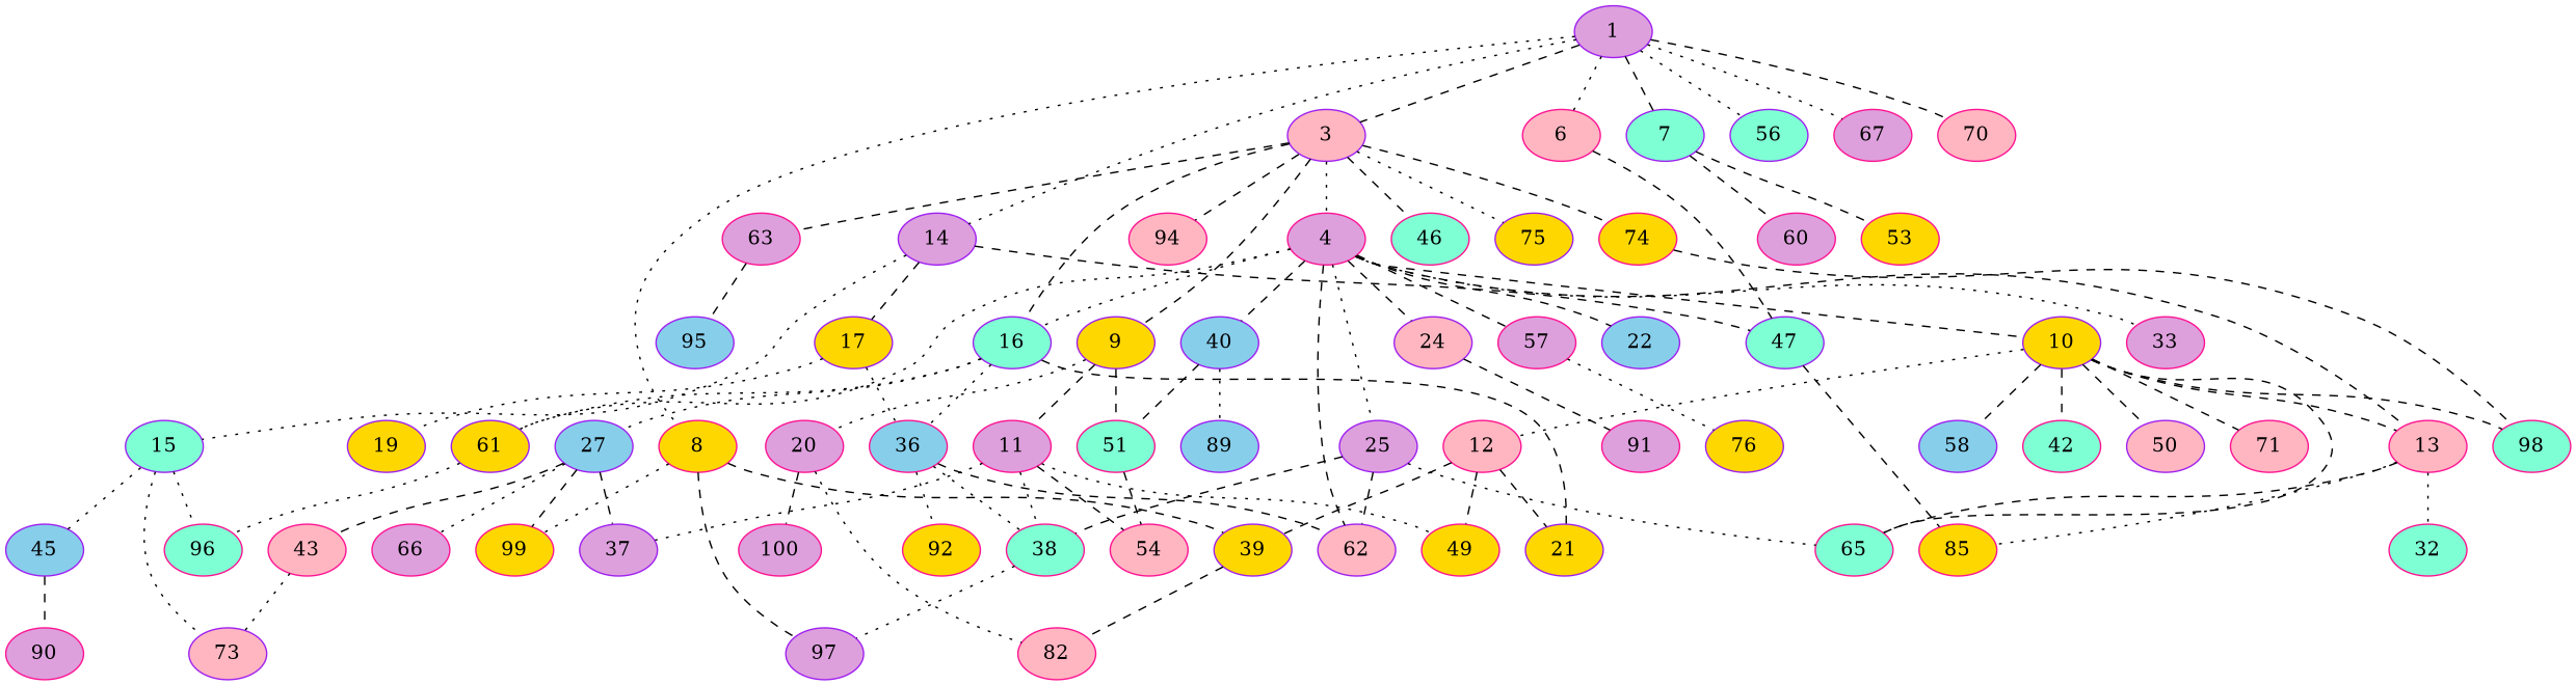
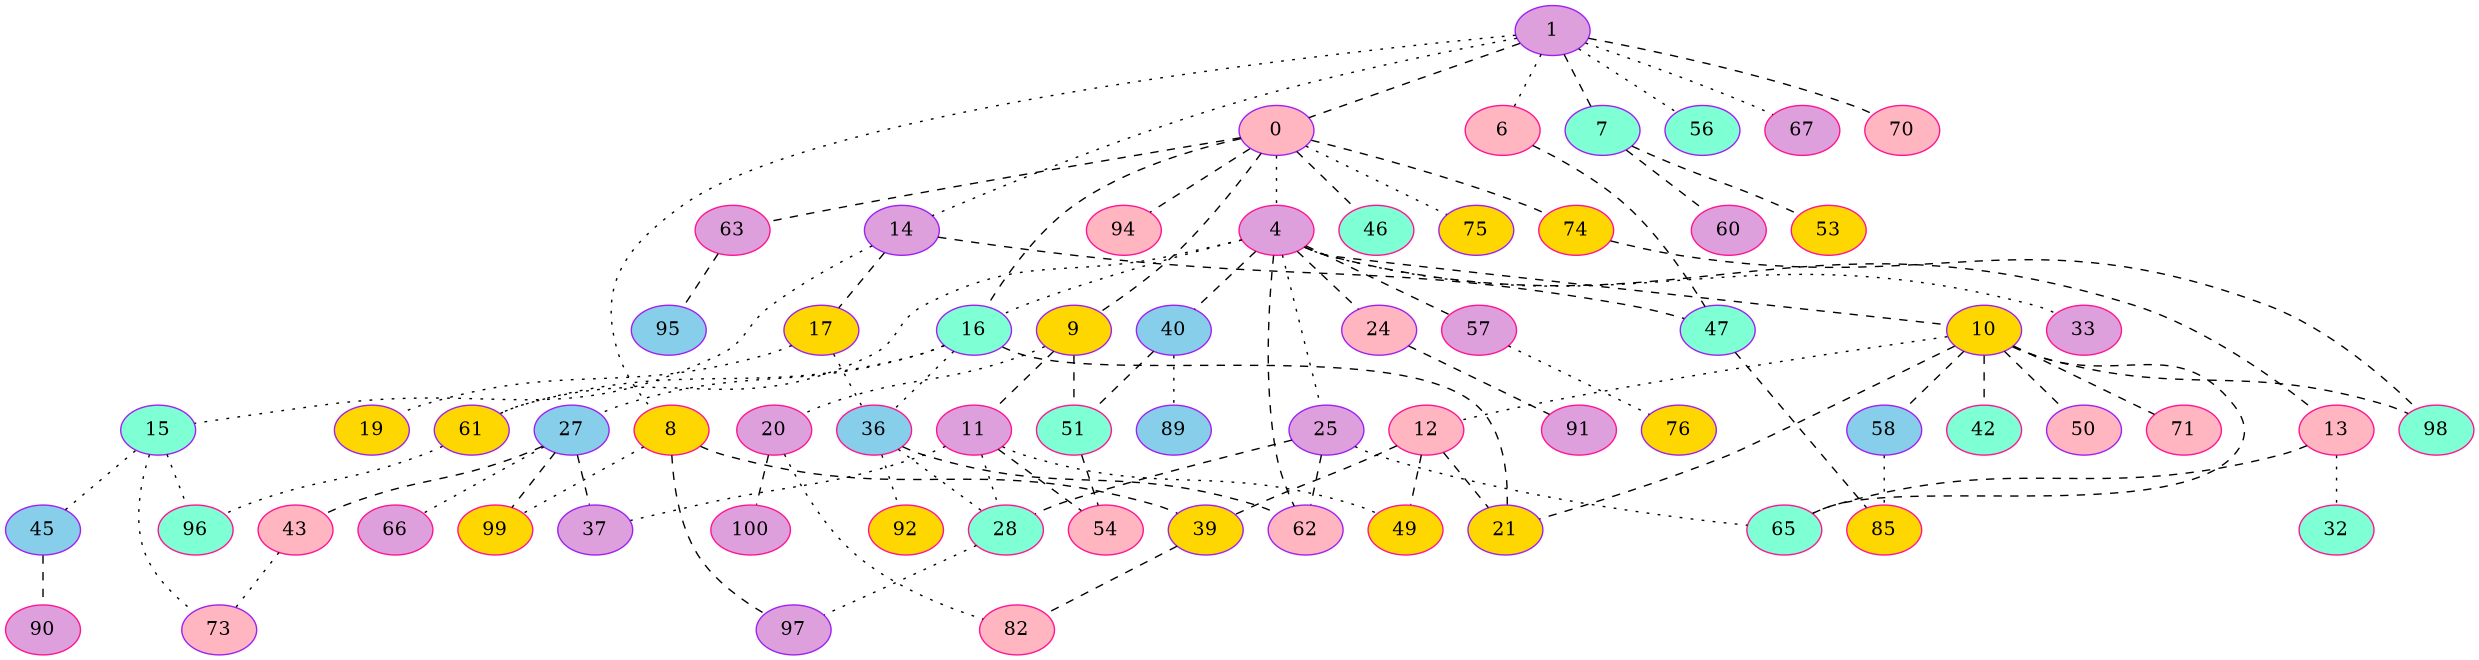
  graph {
    node [color=deeppink fillcolor=plum style=filled]
    edge [style=dashed]
    1 [color=purple super="+2"]
-   3 [color=purple fillcolor=lightpink super="+23"]
+   3 [color=purple fillcolor=lightpink super="+23" label=0]
    6 [fillcolor=lightpink]
    7 [color=purple fillcolor=aquamarine super="+28"]
    8 [fillcolor=gold super="+34"]
    14 [color=purple]
    56 [color=purple fillcolor=aquamarine]
    67 [super="+79"]
    70 [fillcolor=lightpink]
    4 [super="+5"]
    9 [color=purple fillcolor=gold]
    16 [color=purple fillcolor=aquamarine super="+81"]
    46 [fillcolor=aquamarine]
    63
    74 [fillcolor=gold]
    75 [color=purple fillcolor=gold]
    94 [fillcolor=lightpink]
    47 [color=purple fillcolor=aquamarine super="+72"]
    53 [fillcolor=gold]
    60
    39 [color=purple fillcolor=gold super="+64"]
    97 [color=purple]
    99 [fillcolor=gold]
    15 [color=purple fillcolor=aquamarine super="+84"]
    17 [color=purple fillcolor=gold super="+35"]
    10 [color=purple fillcolor=gold super="+30"]
    13 [fillcolor=lightpink]
-   22 [color=purple fillcolor=skyblue]
    24 [color=purple fillcolor=lightpink super="+68"]
    25 [color=purple super="+29"]
    33
    40 [color=purple fillcolor=skyblue super="+69"]
    57 [super="+78"]
    61 [color=purple fillcolor=gold super="+88"]
    62 [color=purple fillcolor=lightpink super="+77"]
    11 [super="+18"]
    20 [super="+80"]
    51 [fillcolor=aquamarine super="+52"]
    21 [color=purple fillcolor=gold super="+31"]
    27 [color=purple fillcolor=skyblue super="+59"]
    36 [fillcolor=skyblue super="+55"]
    95 [color=purple fillcolor=skyblue]
    98 [fillcolor=aquamarine]
    12 [fillcolor=lightpink super="+41"]
    42 [fillcolor=aquamarine]
    50 [color=purple fillcolor=lightpink]
    58 [color=purple fillcolor=skyblue]
    65 [fillcolor=aquamarine]
    71 [fillcolor=lightpink super="+86"]
    32 [fillcolor=aquamarine super="+48"]
    91
-   38 [fillcolor=aquamarine super="+44"]
+   38 [fillcolor=aquamarine super="+44" label=28]
    89 [color=purple fillcolor=skyblue]
    76 [color=purple fillcolor=gold]
    96 [fillcolor=aquamarine]
    85 [fillcolor=gold]
    82 [fillcolor=lightpink]
    37 [color=purple super="+87"]
    49 [fillcolor=gold super="+93"]
    54 [fillcolor=lightpink]
    100
    45 [color=purple fillcolor=skyblue super="+83"]
    73 [color=purple fillcolor=lightpink]
    19 [color=purple fillcolor=gold super="+26"]
    90
    43 [fillcolor=lightpink]
    66
    92 [fillcolor=gold]
    1 -- 3
    1 -- 6 [style=dotted]
    1 -- 7
    1 -- 8 [style=dotted]
    1 -- 14 [style=dotted]
    1 -- 56 [style=dotted]
    1 -- 67 [style=dotted]
    1 -- 70
    3 -- 4 [style=dotted]
    3 -- 9
    3 -- 16
    3 -- 46
    3 -- 63
    3 -- 74
    3 -- 75 [style=dotted]
    3 -- 94
    6 -- 47
    7 -- 53
    7 -- 60
    8 -- 39
    8 -- 97
    8 -- 99 [style=dotted]
    14 -- 47
    14 -- 15 [style=dotted]
    14 -- 17
    4 -- 16 [style=dotted]
    4 -- 10
    4 -- 13
-   4 -- 22
    4 -- 24
    4 -- 25 [style=dotted]
    4 -- 33 [style=dotted]
    4 -- 40
    4 -- 57
    4 -- 61 [style=dotted]
    4 -- 62
    9 -- 11
    9 -- 20 [style=dotted]
    9 -- 51
    16 -- 61 [style=dotted]
    16 -- 21
    16 -- 27 [style=dotted]
    16 -- 36 [style=dotted]
    63 -- 95
    74 -- 98
    47 -- 85 [weight=2]
    39 -- 82
    15 -- 96 [style=dotted]
    15 -- 45 [style=dotted]
    15 -- 73 [style=dotted]
    17 -- 36 [style=dotted]
    17 -- 19 [style=dotted]
-   10 -- 13
+   10 -- 21
    10 -- 98
    10 -- 12 [style=dotted]
    10 -- 42
    10 -- 50
    10 -- 58
    10 -- 65
    10 -- 71
    13 -- 65
    13 -- 32 [style=dotted]
    24 -- 91
    25 -- 62
    25 -- 65 [style=dotted]
    25 -- 38
    40 -- 51
    40 -- 89 [style=dotted]
    57 -- 76 [style=dotted]
    61 -- 96 [style=dotted]
    11 -- 38 [style=dotted]
    11 -- 37 [style=dotted]
    11 -- 49 [style=dotted]
    11 -- 54
    20 -- 82 [style=dotted]
    20 -- 100
    51 -- 54
    27 -- 99
    27 -- 37
    27 -- 43
    27 -- 66 [style=dotted]
    36 -- 62
    36 -- 38 [style=dotted]
    36 -- 92 [style=dotted]
    12 -- 39
    12 -- 21
    12 -- 49
-   13 -- 85 [style=dotted]
+   58 -- 85 [style=dotted]
    38 -- 97 [style=dotted]
    45 -- 90
    43 -- 73 [style=dotted]
  }
